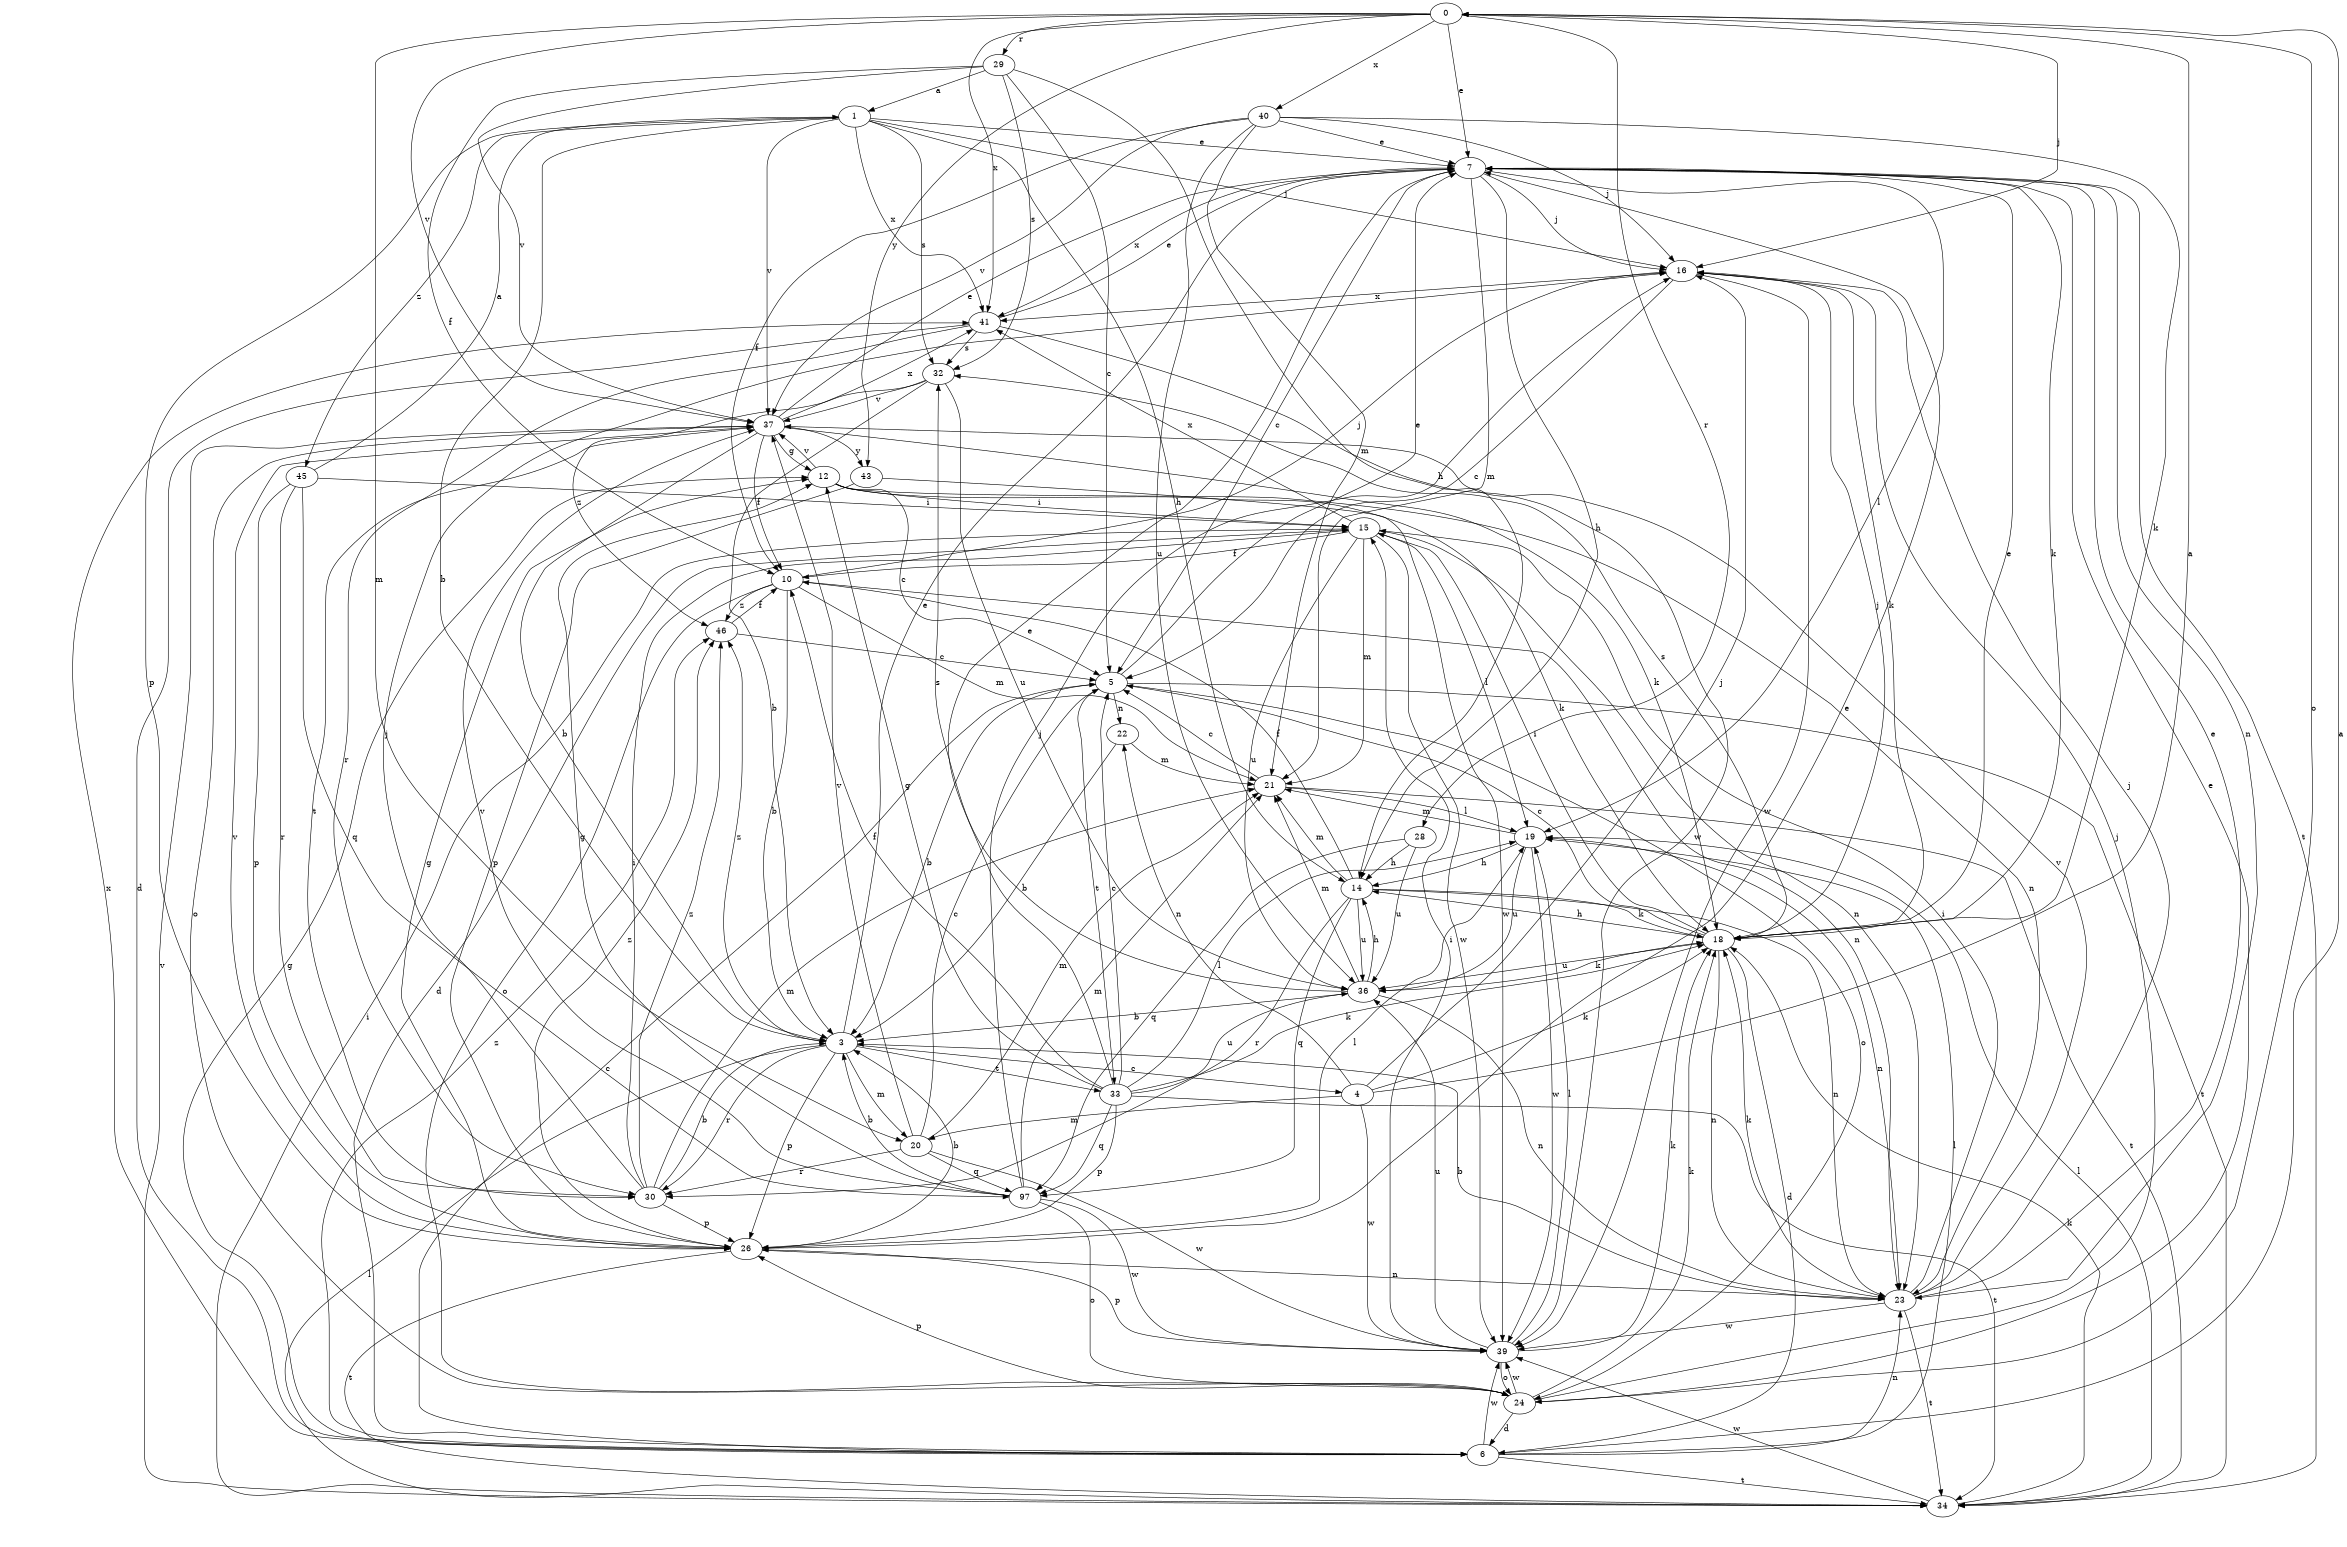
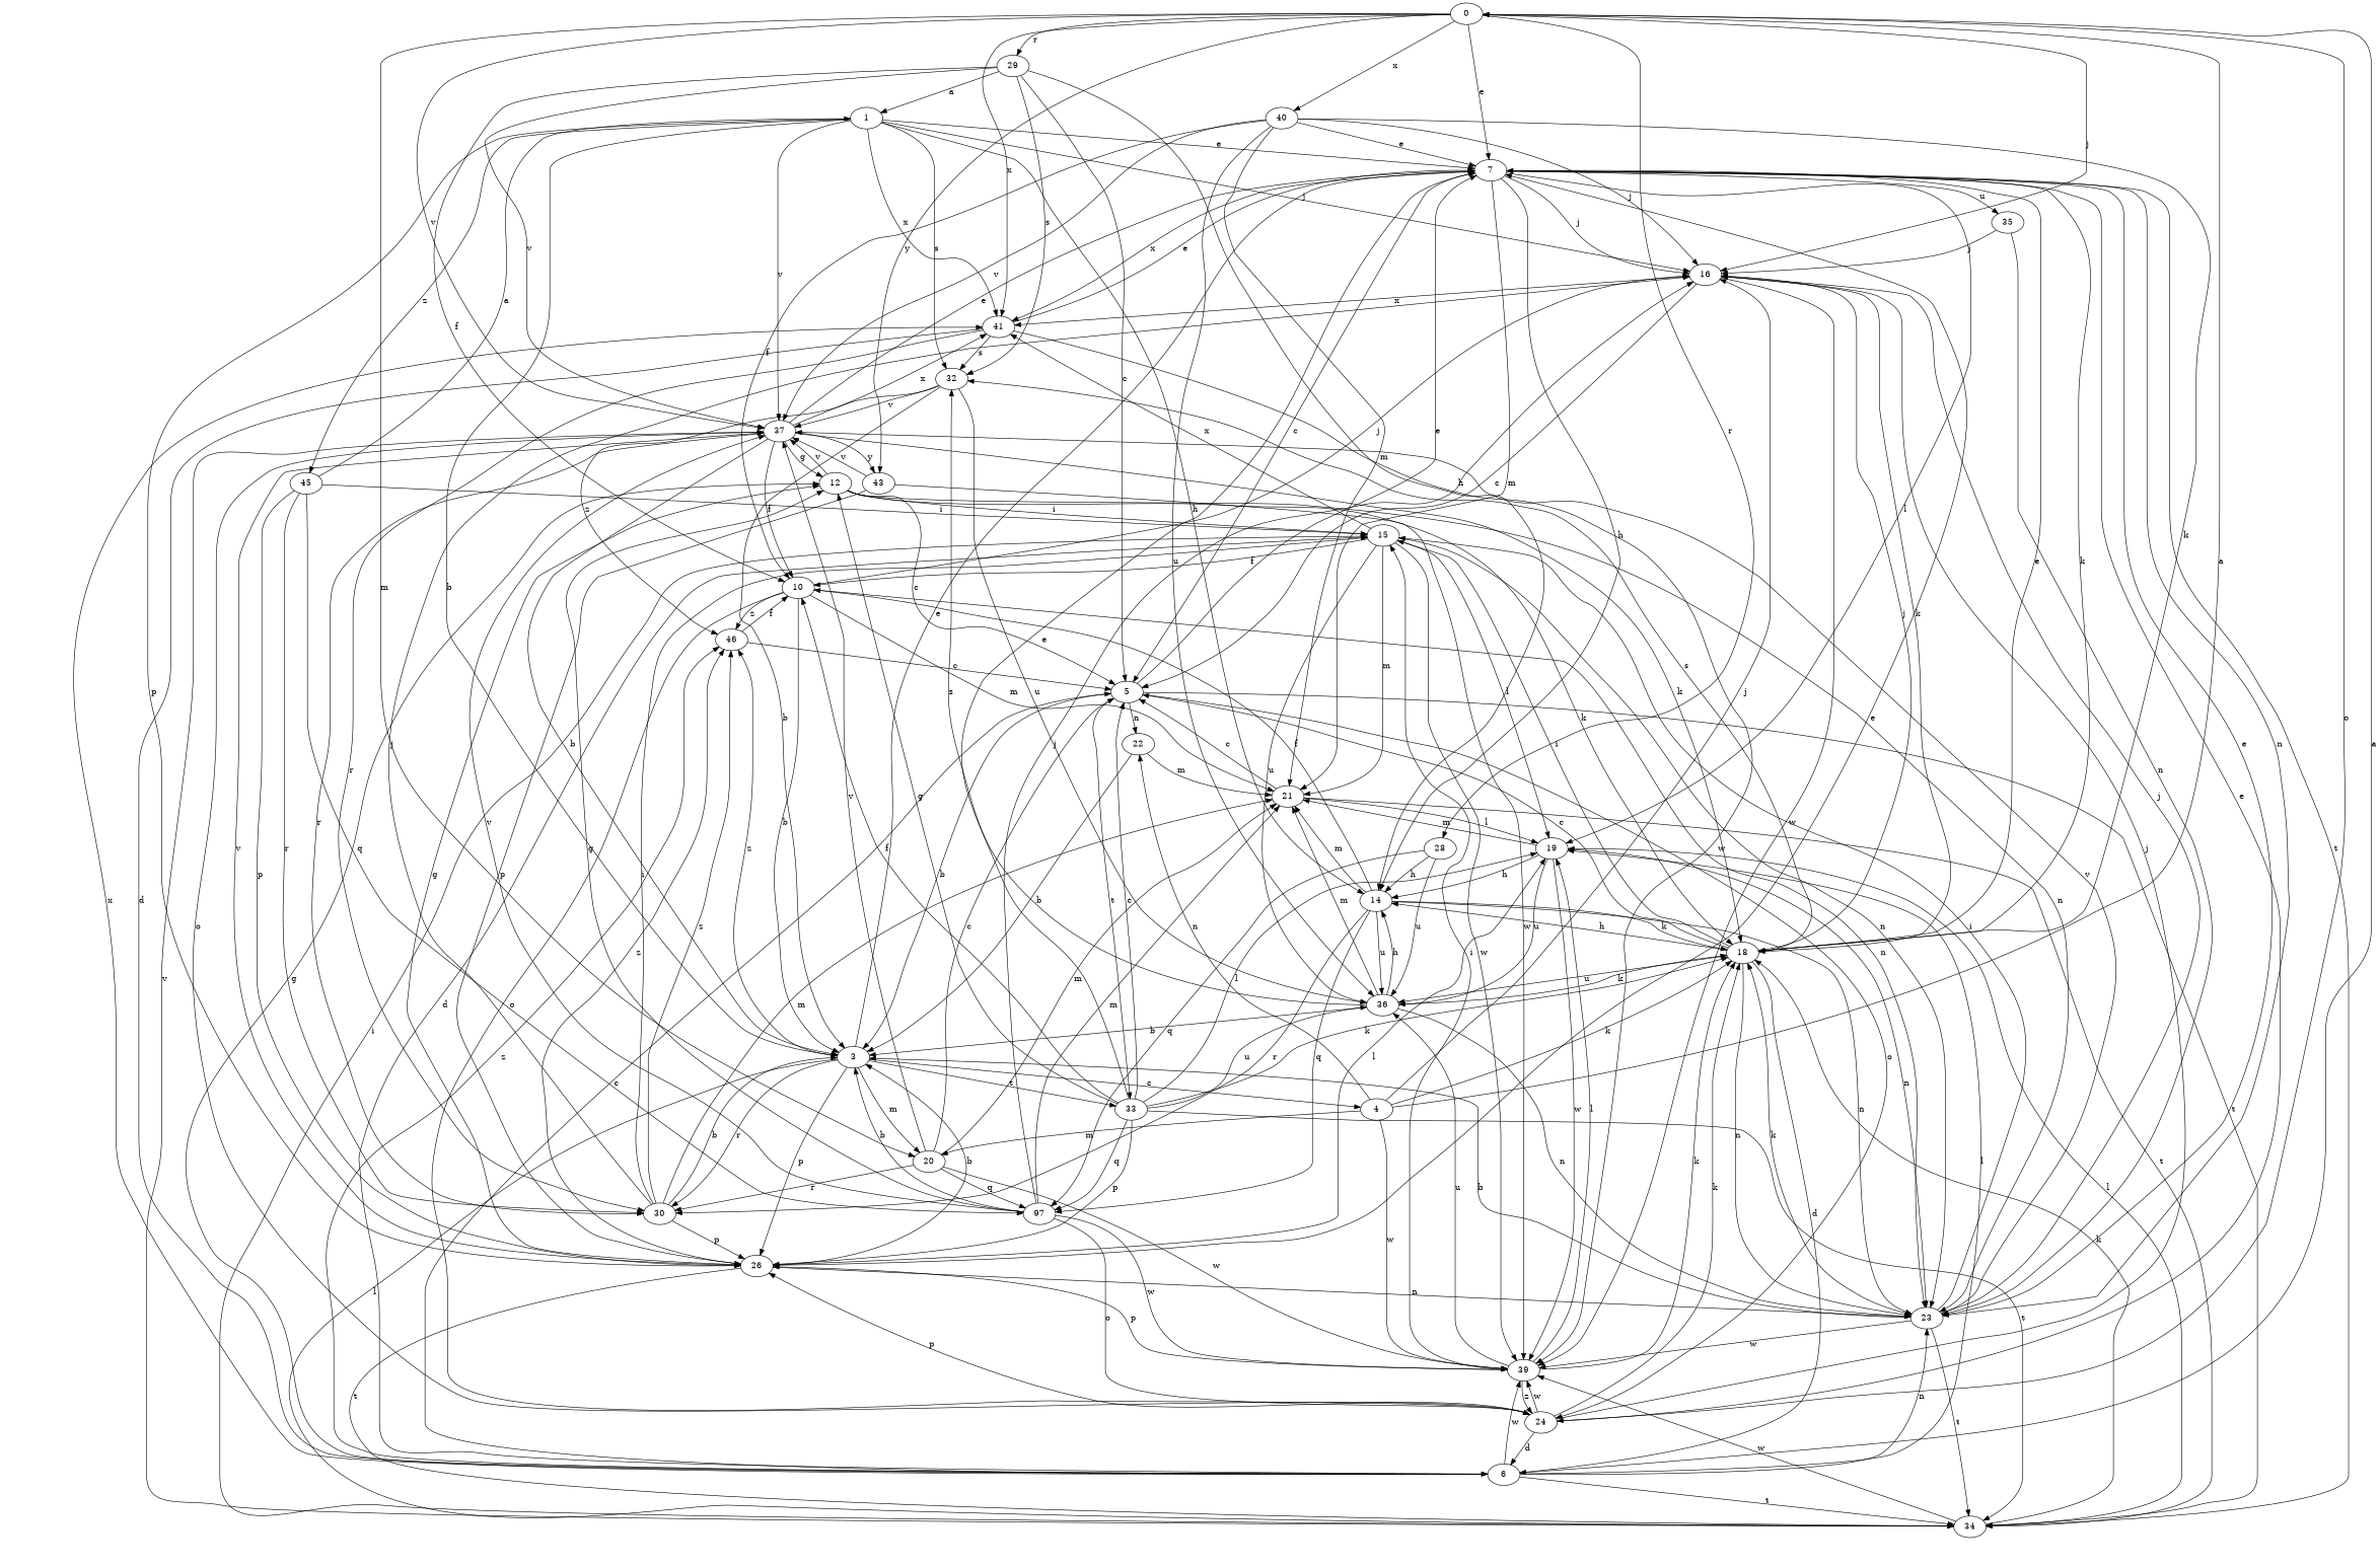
  strict digraph {
    0
    7
    16
    20
    24
    28
    29
    37
    40
    41
    43
    14
    19
    18
    5
    34
    23
    21
+   35
    39
    30
    n22 [label=97]
    26
    6
    36
    1
    32
    10
    3
    12
    45
    4
    33
    46
    15
    22
    0 -> 7 [label=e]
    0 -> 16 [label=j]
    0 -> 20 [label=m]
    0 -> 24 [label=o]
    0 -> 28 [label=r]
    0 -> 29 [label=r]
    0 -> 37 [label=v]
    0 -> 40 [label=x]
    0 -> 41 [label=x]
    0 -> 43 [label=y]
    7 -> 16 [label=j]
    7 -> 41 [label=x]
    7 -> 14 [label=h]
    7 -> 19 [label=l]
    7 -> 18 [label=k]
    7 -> 5 [label=c]
    7 -> 34 [label=t]
    7 -> 23 [label=n]
    7 -> 21 [label=m]
+   7 -> 35 [label=u]
    16 -> 41 [label=x]
    16 -> 18 [label=k]
    16 -> 5 [label=c]
    16 -> 39 [label=w]
    20 -> 37 [label=v]
    20 -> 5 [label=c]
    20 -> 21 [label=m]
    20 -> 39 [label=w]
    20 -> 30 [label=r]
    20 -> n22 [label=q]
    24 -> 7 [label=e]
    24 -> 16 [label=j]
    24 -> 18 [label=k]
    24 -> 39 [label=w]
    24 -> 26 [label=p]
    24 -> 6 [label=d]
    28 -> 14 [label=h]
    28 -> n22 [label=q]
    28 -> 36 [label=u]
    29 -> 37 [label=v]
    29 -> 14 [label=h]
    29 -> 5 [label=c]
    29 -> 1 [label=a]
    29 -> 32 [label=s]
    29 -> 10 [label=f]
    37 -> 7 [label=e]
    37 -> 24 [label=o]
    37 -> 41 [label=x]
    37 -> 43 [label=y]
    37 -> 18 [label=k]
-   37 -> 30 [label=t]
+   37 -> 30 [label=r]
    37 -> 10 [label=f]
    37 -> 3 [label=b]
    37 -> 12 [label=g]
    40 -> 7 [label=e]
    40 -> 16 [label=j]
    40 -> 37 [label=v]
    40 -> 18 [label=k]
    40 -> 21 [label=m]
    40 -> 36 [label=u]
    40 -> 10 [label=f]
    41 -> 7 [label=e]
    41 -> 39 [label=w]
    41 -> 30 [label=r]
    41 -> 6 [label=d]
    41 -> 32 [label=s]
+   43 -> 37 [label=v]
    43 -> 39 [label=w]
    43 -> 26 [label=p]
    14 -> 18 [label=k]
    14 -> 23 [label=n]
    14 -> 21 [label=m]
    14 -> 30 [label=r]
    14 -> n22 [label=q]
    14 -> 36 [label=u]
    14 -> 10 [label=f]
    19 -> 14 [label=h]
    19 -> 23 [label=n]
    19 -> 21 [label=m]
    19 -> 39 [label=w]
    19 -> 36 [label=u]
    18 -> 7 [label=e]
    18 -> 16 [label=j]
    18 -> 14 [label=h]
    18 -> 5 [label=c]
    18 -> 23 [label=n]
    18 -> 6 [label=d]
    18 -> 36 [label=u]
    18 -> 32 [label=s]
    18 -> 15 [label=i]
    5 -> 7 [label=e]
    5 -> 24 [label=o]
    5 -> 34 [label=t]
    5 -> 3 [label=b]
    5 -> 33 [label=t]
    5 -> 22 [label=n]
    34 -> 37 [label=v]
    34 -> 19 [label=l]
    34 -> 18 [label=k]
    34 -> 39 [label=w]
    34 -> 15 [label=i]
    23 -> 7 [label=e]
    23 -> 16 [label=j]
    23 -> 37 [label=v]
    23 -> 18 [label=k]
    23 -> 34 [label=t]
    23 -> 39 [label=w]
    23 -> 3 [label=b]
    23 -> 15 [label=i]
    21 -> 19 [label=l]
    21 -> 5 [label=c]
    21 -> 34 [label=t]
-   39 -> 24 [label=o]
+   35 -> 16 [label=j]
+   35 -> 23 [label=n]
+   39 -> 24 [label=z]
    39 -> 19 [label=l]
    39 -> 18 [label=k]
    39 -> 26 [label=p]
    39 -> 36 [label=u]
    39 -> 15 [label=i]
    30 -> 16 [label=j]
    30 -> 21 [label=m]
    30 -> 26 [label=p]
    30 -> 3 [label=b]
    30 -> 46 [label=z]
    30 -> 15 [label=i]
    n22 -> 16 [label=j]
    n22 -> 24 [label=o]
    n22 -> 37 [label=v]
    n22 -> 21 [label=m]
    n22 -> 39 [label=w]
    n22 -> 3 [label=b]
    n22 -> 12 [label=g]
    26 -> 7 [label=e]
    26 -> 37 [label=v]
    26 -> 19 [label=l]
    26 -> 34 [label=t]
    26 -> 23 [label=n]
    26 -> 3 [label=b]
    26 -> 12 [label=g]
    26 -> 46 [label=z]
    6 -> 0 [label=a]
    6 -> 41 [label=x]
    6 -> 19 [label=l]
    6 -> 5 [label=c]
    6 -> 34 [label=t]
    6 -> 23 [label=n]
    6 -> 39 [label=w]
    6 -> 12 [label=g]
    6 -> 46 [label=z]
    36 -> 14 [label=h]
    36 -> 18 [label=k]
    36 -> 23 [label=n]
    36 -> 21 [label=m]
    36 -> 32 [label=s]
    36 -> 3 [label=b]
    1 -> 7 [label=e]
    1 -> 16 [label=j]
    1 -> 37 [label=v]
    1 -> 41 [label=x]
    1 -> 14 [label=h]
    1 -> 26 [label=p]
    1 -> 32 [label=s]
    1 -> 3 [label=b]
    1 -> 45 [label=z]
    32 -> 37 [label=v]
    32 -> 36 [label=u]
    32 -> 3 [label=b]
    32 -> 46 [label=z]
    10 -> 16 [label=j]
    10 -> 24 [label=o]
    10 -> 23 [label=n]
    10 -> 21 [label=m]
    10 -> 3 [label=b]
    10 -> 46 [label=z]
    3 -> 7 [label=e]
    3 -> 20 [label=m]
    3 -> 34 [label=l]
    3 -> 30 [label=r]
    3 -> 26 [label=p]
    3 -> 4 [label=c]
    3 -> 33 [label=t]
    3 -> 46 [label=z]
    12 -> 37 [label=v]
    12 -> 18 [label=k]
    12 -> 5 [label=c]
    12 -> 23 [label=n]
    12 -> 15 [label=i]
    45 -> 30 [label=r]
    45 -> n22 [label=q]
    45 -> 26 [label=p]
    45 -> 1 [label=a]
    45 -> 15 [label=i]
    4 -> 0 [label=a]
    4 -> 16 [label=j]
    4 -> 20 [label=m]
    4 -> 18 [label=k]
    4 -> 39 [label=w]
    4 -> 22 [label=n]
    33 -> 7 [label=e]
    33 -> 19 [label=l]
    33 -> 18 [label=k]
    33 -> 5 [label=c]
    33 -> 34 [label=t]
    33 -> n22 [label=q]
    33 -> 26 [label=p]
    33 -> 36 [label=u]
    33 -> 10 [label=f]
    33 -> 12 [label=g]
    46 -> 5 [label=c]
    46 -> 10 [label=f]
    15 -> 41 [label=x]
    15 -> 19 [label=l]
    15 -> 23 [label=n]
    15 -> 21 [label=m]
    15 -> 39 [label=w]
    15 -> 6 [label=d]
    15 -> 36 [label=u]
    15 -> 10 [label=f]
    22 -> 21 [label=m]
    22 -> 3 [label=b]
  }
